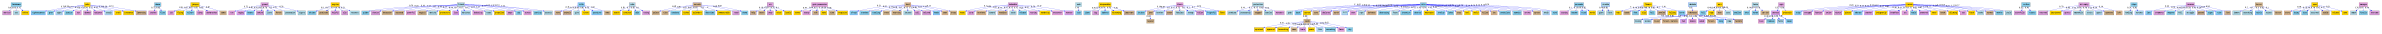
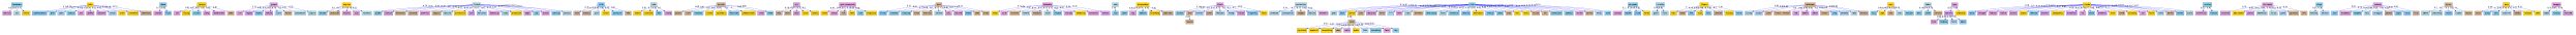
  strict digraph {
    fontname="Roboto Mono"
    node [color=gray40 fillcolor=skyblue fontname="Roboto Mono" shape=box style=filled]
    edge [arrowhead=vee color=blue fontname="Roboto Mono" xlabel=0.14]
    married [color=black fillcolor=plum]
    lakshmana
    yet [color=brown fillcolor=lightblue]
    refers [color=blue fillcolor=gold]
    pale [fillcolor=gold]
    righteousness [color=blue]
    grew
    sight [color=blue fillcolor=lightblue]
    justice
    sun [color=brown fillcolor=plum]
    dimmed [color=black fillcolor=plum]
    radiance [fillcolor=plum]
    steals [color=blue fillcolor=lightblue]
    truth [color=brown fillcolor=gold]
    innocence [color=blue fillcolor=gold]
    lamenting [color=blue fillcolor=tan]
    demon [color=brown]
    catches [color=brown fillcolor=plum]
    flies
    jatayus [color=black fillcolor=gold]
    old [color=brown fillcolor=plum]
    flying [color=black fillcolor=gold]
    vulture
    along [color=brown fillcolor=plum]
    dasharathas [fillcolor=plum]
    comes [fillcolor=tan]
    ground [fillcolor=plum]
    run [color=brown fillcolor=plum]
    raging [color=blue fillcolor=plum]
    beasts [color=blue]
    behind [color=black fillcolor=plum]
    lions [color=blue fillcolor=lightblue]
    forest [fillcolor=tan]
    n34 [fillcolor=lightblue label=possession]
    tigers [color=black fillcolor=lightblue]
    sugriva [color=brown fillcolor=gold]
    advises [color=brown]
    gratitude [fillcolor=tan]
    helpful [fillcolor=plum]
    ally [color=black fillcolor=plum]
    recovery [fillcolor=lightblue]
    friend [color=brown fillcolor=lightblue]
    golden [color=brown]
    chariot [color=black fillcolor=plum]
    deception [fillcolor=tan]
    succeeds [color=blue fillcolor=tan]
    powerful [color=brown fillcolor=plum]
    magical [color=black fillcolor=tan]
    marichi [color=black fillcolor=lightblue]
    protectors [color=black fillcolor=gold]
    lust [color=blue fillcolor=plum]
    marichas [color=blue fillcolor=lightblue]
    abducting [color=brown fillcolor=plum]
    races [color=black fillcolor=lightblue]
    propelled [color=blue fillcolor=gold]
    anger [color=black fillcolor=plum]
    aid [color=brown]
    across [color=brown fillcolor=plum]
    parting
    ascetic [color=brown fillcolor=lightblue]
    hills [color=blue]
    none [color=blue fillcolor=tan]
    animals [color=blue fillcolor=tan]
    give [fillcolor=lightblue]
    rivers [fillcolor=gold]
    questions [color=blue]
    news [fillcolor=tan]
    calm [color=brown fillcolor=lightblue]
    search [color=blue fillcolor=gold]
    continue [color=black fillcolor=gold]
    able
    raving [fillcolor=plum]
    marvels [color=blue fillcolor=tan]
    palace [fillcolor=tan]
    rules [fillcolor=tan]
    conducts
    riches [color=black fillcolor=gold]
    splendors [color=black fillcolor=gold]
    describes [color=black]
    immeasurable [color=black fillcolor=gold]
    round [color=black fillcolor=plum]
    shows
    air [color=black fillcolor=plum]
    help [color=blue fillcolor=tan]
    bears [fillcolor=tan]
    away [color=black fillcolor=plum]
    cries [fillcolor=gold]
    loudly [color=blue fillcolor=gold]
    "gain possession" [color=brown fillcolor=plum]
    terms [color=brown fillcolor=gold]
    beauty [color=brown fillcolor=plum]
    wife [color=blue fillcolor=tan]
    make [color=blue fillcolor=gold]
-   time [color=black fillcolor=tan]
+   time [color=black]
    exquisite [color=blue fillcolor=gold]
    dont [color=brown fillcolor=tan]
    afraid [color=blue]
    branches [color=brown]
    rustling [color=brown]
    trees [fillcolor=tan]
    mourning [color=black fillcolor=tan]
    lotuses [fillcolor=lightblue]
    call [color=black fillcolor=plum]
    beloved [color=black fillcolor=plum]
    heads [color=blue]
    seem [color=brown fillcolor=tan]
    droop [fillcolor=tan]
    kabandha [fillcolor=plum]
    heavy [fillcolor=gold]
    curse [fillcolor=plum]
    brothers [color=brown fillcolor=tan]
    toward [color=brown fillcolor=lightblue]
    headless [color=blue fillcolor=tan]
    south [color=brown fillcolor=lightblue]
    release
    roaring [fillcolor=plum]
    wandering [fillcolor=gold]
    encounter [color=brown fillcolor=plum]
    monster [color=blue fillcolor=plum]
    seek [fillcolor=lightblue]
    vain [color=brown]
    shurpanakha [fillcolor=gold]
    claws [color=brown]
    big [color=black fillcolor=plum]
    baskets
    winnowing [color=blue fillcolor=gold]
    important [color=blue fillcolor=tan]
    khara [color=brown fillcolor=plum]
    incites [color=brown]
    land [color=brown fillcolor=tan]
    brother [color=blue fillcolor=lightblue]
    ocean [color=blue fillcolor=tan]
    fabulous [color=brown fillcolor=lightblue]
    avenge [color=blue fillcolor=lightblue]
    fallen [color=black fillcolor=plum]
    frightful [color=blue]
    flees [color=brown fillcolor=gold]
    beyond [fillcolor=tan]
    protection [color=brown fillcolor=lightblue]
    promises [color=brown fillcolor=lightblue]
    incessantly [color=blue fillcolor=lightblue]
    engaged [fillcolor=tan]
    battles [color=black fillcolor=lightblue]
    monsters [fillcolor=plum]
    sita [color=brown]
    gods [fillcolor=lightblue]
    back [color=blue]
    course [color=black fillcolor=gold]
    suns [color=black fillcolor=tan]
    declares [color=black fillcolor=plum]
    earth [color=blue fillcolor=tan]
    fill [color=blue fillcolor=lightblue]
    even [color=brown fillcolor=plum]
    rays [color=black fillcolor=lightblue]
    darkness [color=brown fillcolor=tan]
    destroying
    fears [color=black fillcolor=lightblue]
    intention [color=black]
    destroy [color=blue]
    mountains [color=black fillcolor=gold]
    envelop [color=blue]
    lakes
    stay [fillcolor=tan]
    hurl [fillcolor=gold]
    world [fillcolor=gold]
    killed [color=brown fillcolor=tan]
    dry [color=brown fillcolor=tan]
    annihilate [color=brown]
    summits [color=black]
    arrows [color=brown fillcolor=plum]
    uproot [fillcolor=tan]
    whole [color=blue fillcolor=lightblue]
    wind
    hands [fillcolor=tan]
    upraised [color=blue fillcolor=gold]
    appeared [color=brown fillcolor=gold]
    beseeching [color=black fillcolor=gold]
    moan [fillcolor=tan]
    tears [fillcolor=plum]
    peaks [fillcolor=gold]
    like [color=blue fillcolor=lightblue]
    cascading [color=black]
    faces [color=brown fillcolor=plum]
    sky
    persuade [color=brown]
    coaxing [color=brown fillcolor=plum]
    become [color=brown]
    tried [color=blue]
    words [color=black fillcolor=gold]
    viradha [color=blue fillcolor=lightblue]
    giant [color=black fillcolor=lightblue]
    first [color=black fillcolor=lightblue]
    flowers [fillcolor=gold]
    hair [color=blue fillcolor=gold]
    bands [fillcolor=tan]
    feet [color=black]
    slip [color=blue fillcolor=gold]
    fall
    jeweled [color=blue fillcolor=tan]
    falling [color=black fillcolor=gold]
    borne [color=blue]
    rakshasas [color=brown fillcolor=tan]
    living [color=brown fillcolor=lightblue]
    exiles [color=blue fillcolor=lightblue]
    lived [color=brown fillcolor=tan]
    "forest- hermits" [color=brown fillcolor=tan]
    had [color=blue fillcolor=plum]
    demons [color=brown fillcolor=plum]
    asked [color=blue fillcolor=plum]
    "forest-" [color=brown fillcolor=tan]
    long [color=blue]
    dandaka [color=blue fillcolor=lightblue]
    rama [color=brown fillcolor=lightblue]
    hermits [color=blue fillcolor=tan]
    ears [color=brown fillcolor=gold]
    full
    rage [fillcolor=gold]
    nose [color=brown fillcolor=tan]
    cuts [fillcolor=lightblue]
    swallow [color=black]
    lanka [color=brown fillcolor=lightblue]
    shut
    harem [color=brown]
    carried [fillcolor=tan]
    ogre [fillcolor=plum]
    amorous [color=blue fillcolor=plum]
    proposals [color=brown fillcolor=gold]
    love [color=brown fillcolor=plum]
    hideous [color=black]
    falls [color=blue fillcolor=lightblue]
    makes [color=blue]
    ravana [color=brown fillcolor=gold]
    enjoy [color=blue]
    enraged [color=black fillcolor=plum]
    fashion [color=brown fillcolor=plum]
    twelve [color=brown fillcolor=plum]
    within [color=black fillcolor=plum]
    pieces [fillcolor=gold]
    embrace [color=blue]
    another [color=blue fillcolor=plum]
    indignantly [color=blue fillcolor=gold]
    breakfast [color=blue fillcolor=plum]
    cut [color=brown fillcolor=plum]
    would [color=brown]
    answered [color=blue fillcolor=plum]
    never [color=brown fillcolor=gold]
    break [color=brown fillcolor=tan]
    allowing [color=brown fillcolor=gold]
    eat [color=brown fillcolor=plum]
    faith [color=brown fillcolor=gold]
    cooks [fillcolor=lightblue]
    warned [color=blue fillcolor=tan]
    months [color=black]
    yield [color=black fillcolor=lightblue]
    reviles [color=black]
    scornfully [fillcolor=plum]
    rejects
    "hut empty" [fillcolor=plum]
    returned [color=black fillcolor=plum]
    imprisoned [fillcolor=gold]
    grotto [color=blue fillcolor=plum]
    meanwhile [color=brown fillcolor=lightblue]
    "strict" [color=black fillcolor=lightblue]
    guard [color=blue fillcolor=lightblue]
    ogresses [color=black fillcolor=tan]
    left [color=brown fillcolor=tan]
    howling [color=brown fillcolor=lightblue]
    slays
    marches [color=blue fillcolor=lightblue]
    ravanas [fillcolor=plum]
    last [color=blue]
    ornaments [color=black fillcolor=plum]
    weapons
    fell [fillcolor=lightblue]
    struggle [color=blue fillcolor=lightblue]
    passed [color=blue fillcolor=tan]
    signs [color=black]
    ruins [color=blue]
    find [color=blue fillcolor=tan]
    horror [fillcolor=tan]
    lament [color=black fillcolor=lightblue]
    searching [color=black fillcolor=lightblue]
    vainly [color=blue]
    raises [fillcolor=lightblue]
    bitter [fillcolor=tan]
    upon [color=black fillcolor=gold]
    story [color=brown fillcolor=tan]
    dying [color=brown]
    dies [color=black]
    occurred [color=brown fillcolor=lightblue]
    middle [color=black fillcolor=tan]
    relates [fillcolor=gold]
    come [fillcolor=gold]
    manages [color=brown fillcolor=plum]
    smash [color=brown fillcolor=lightblue]
    finally
    overcome [color=black fillcolor=plum]
    lakshmana -> married [arrowhead=odot xlabel=0.66]
    lakshmana -> yet [arrowhead=odot xlabel=0.03]
    lakshmana -> refers [arrowhead=diamond xlabel=0.17]
    pale -> righteousness [xlabel=0.76]
    pale -> grew [xlabel=0.24]
    pale -> sight [xlabel=0.17]
    pale -> justice
    pale -> sun [arrowhead=odot xlabel=0.17]
    pale -> dimmed [xlabel=0.24]
    pale -> radiance [xlabel=0.17]
    pale -> steals [arrowhead=diamond]
    pale -> truth [arrowhead=odot]
    pale -> innocence [arrowhead=diamond xlabel=0.28]
    pale -> lamenting
    demon -> catches [xlabel=0.72]
    demon -> flies [xlabel=0.62]
    jatayus -> old [arrowhead=diamond xlabel=0.55]
    jatayus -> flying [arrowhead=odot xlabel=0.07]
    jatayus -> vulture [arrowhead=diamond xlabel=0.07]
    jatayus -> along [arrowhead=odot xlabel=0.07]
    jatayus -> dasharathas [arrowhead=diamond xlabel=0.07]
    jatayus -> comes [arrowhead=odot xlabel=0.07]
    ground -> run [xlabel=0.72]
    ground -> raging [xlabel=0.62]
    ground -> beasts [xlabel=0.72]
    ground -> behind [xlabel=0.62]
    ground -> lions [xlabel=0.76]
    ground -> forest [xlabel=1.0]
    ground -> n34 [arrowhead=odot xlabel=0.72]
    ground -> tigers [xlabel=0.76]
    sugriva -> advises [arrowhead=diamond xlabel=0.9]
    sugriva -> gratitude [arrowhead=diamond xlabel=0.17]
    sugriva -> helpful [arrowhead=diamond]
    sugriva -> ally [arrowhead=odot]
    sugriva -> recovery [xlabel=0.21]
    friend -> golden [xlabel=0.79]
    friend -> chariot [arrowhead=diamond xlabel=0.24]
    friend -> deception [arrowhead=diamond]
    friend -> succeeds [arrowhead=odot xlabel=0.17]
    friend -> powerful [arrowhead=odot xlabel=0.1]
    friend -> magical [arrowhead=diamond]
    friend -> marichi [arrowhead=diamond xlabel=0.17]
    friend -> protectors
    friend -> lust [arrowhead=diamond xlabel=0.17]
    friend -> marichas [arrowhead=diamond xlabel=0.17]
    friend -> abducting [arrowhead=odot xlabel=0.17]
    friend -> races [xlabel=0.17]
    friend -> propelled [arrowhead=diamond xlabel=0.17]
    friend -> anger [arrowhead=odot xlabel=0.17]
    friend -> aid [arrowhead=diamond xlabel=0.21]
    friend -> across [arrowhead=diamond xlabel=0.17]
    friend -> parting [arrowhead=odot]
    friend -> ascetic
    hills -> none [xlabel=0.76]
    hills -> animals [arrowhead=odot xlabel=0.76]
    hills -> give [arrowhead=odot xlabel=0.83]
    hills -> rivers [arrowhead=diamond xlabel=0.86]
    hills -> questions [xlabel=0.79]
    hills -> news [arrowhead=odot xlabel=0.62]
    calm -> search [xlabel=0.59]
    calm -> continue [arrowhead=diamond xlabel=0.1]
    calm -> able [xlabel=0.07]
    calm -> raving [arrowhead=diamond xlabel=0.1]
    marvels -> palace [xlabel=0.07]
    marvels -> rules [xlabel=0.86]
    marvels -> conducts [arrowhead=odot xlabel=0.07]
    marvels -> riches [arrowhead=odot xlabel=0.07]
    marvels -> splendors [arrowhead=odot xlabel=0.07]
    marvels -> describes [arrowhead=odot xlabel=1.0]
    marvels -> immeasurable [arrowhead=diamond xlabel=0.1]
    marvels -> round [arrowhead=odot xlabel=0.07]
    marvels -> shows [arrowhead=diamond xlabel=0.07]
    air -> help [xlabel=0.1]
    air -> bears [arrowhead=diamond xlabel=0.17]
    air -> away [xlabel=0.17]
    air -> cries [arrowhead=diamond xlabel=0.72]
    air -> loudly [arrowhead=diamond xlabel=0.1]
    "gain possession" -> terms [arrowhead=diamond xlabel=0.97]
    "gain possession" -> beauty
    "gain possession" -> wife [arrowhead=diamond xlabel=0.21]
    "gain possession" -> make [arrowhead=odot xlabel=0.1]
    "gain possession" -> time [arrowhead=odot xlabel=0.24]
    "gain possession" -> exquisite [arrowhead=diamond xlabel=0.86]
    dont -> afraid [arrowhead=diamond xlabel=0.21]
    dont -> branches [xlabel=0.21]
    dont -> rustling [arrowhead=diamond xlabel=0.17]
    dont -> trees [arrowhead=odot xlabel=0.79]
    dont -> mourning [arrowhead=diamond xlabel=0.1]
    dont -> lotuses [arrowhead=diamond xlabel=0.17]
    dont -> call [xlabel=0.17]
    dont -> beloved [xlabel=0.28]
    dont -> heads [arrowhead=odot xlabel=0.17]
    dont -> seem [arrowhead=diamond]
    dont -> droop [xlabel=0.17]
    kabandha -> heavy [arrowhead=diamond xlabel=0.1]
    kabandha -> curse [xlabel=0.34]
    kabandha -> brothers [xlabel=0.21]
    kabandha -> toward [arrowhead=odot xlabel=0.17]
    kabandha -> headless [xlabel=0.17]
    kabandha -> south [xlabel=0.17]
    kabandha -> release [xlabel=0.17]
    kabandha -> roaring [arrowhead=odot xlabel=0.21]
    kabandha -> wandering [arrowhead=diamond xlabel=0.21]
    kabandha -> encounter [arrowhead=diamond xlabel=0.79]
    kabandha -> monster [xlabel=0.17]
    seek -> vain
    shurpanakha -> claws [arrowhead=odot xlabel=0.76]
    shurpanakha -> big [arrowhead=odot xlabel=0.76]
    shurpanakha -> baskets [arrowhead=diamond xlabel=0.79]
    shurpanakha -> winnowing [arrowhead=diamond xlabel=0.76]
    shurpanakha -> important [arrowhead=diamond xlabel=0.76]
    khara -> incites
    khara -> land [xlabel=0.07]
    khara -> brother [xlabel=0.1]
    khara -> ocean [arrowhead=odot xlabel=0.17]
    khara -> fabulous [xlabel=0.72]
    khara -> avenge [arrowhead=diamond xlabel=0.1]
    khara -> fallen [xlabel=0.1]
    khara -> frightful [xlabel=0.1]
    khara -> flees [arrowhead=diamond]
    land -> beyond [xlabel=0.34]
    protection -> promises [arrowhead=diamond]
    protection -> incessantly [xlabel=0.1]
    protection -> engaged [arrowhead=diamond xlabel=0.17]
    protection -> battles [xlabel=0.69]
    protection -> monsters [arrowhead=odot]
    sita -> gods [arrowhead=odot xlabel=0.1]
    sita -> back [xlabel=0.07]
    sita -> course [xlabel=0.79]
    sita -> suns
    sita -> declares [arrowhead=diamond xlabel=0.1]
    sita -> earth [arrowhead=odot xlabel=0.21]
    sita -> fill [arrowhead=diamond]
    sita -> even [xlabel=0.07]
    sita -> rays [arrowhead=diamond]
    sita -> darkness [arrowhead=odot]
    sita -> destroying [arrowhead=odot xlabel=0.21]
    sita -> fears [arrowhead=diamond]
    sita -> intention
    sita -> destroy [arrowhead=odot]
    sita -> mountains [arrowhead=diamond]
    sita -> envelop [arrowhead=odot]
    sita -> lakes [xlabel=0.24]
    sita -> stay [arrowhead=diamond]
    sita -> hurl [arrowhead=diamond]
    sita -> world [arrowhead=diamond]
    sita -> killed [arrowhead=diamond xlabel=0.24]
    sita -> dry [xlabel=0.24]
    sita -> annihilate
    sita -> summits [arrowhead=odot]
    sita -> arrows [arrowhead=odot]
    sita -> uproot [arrowhead=diamond]
    sita -> whole [arrowhead=odot]
    sita -> wind [arrowhead=odot]
    course -> hands [arrowhead=odot xlabel=0.03]
    hands -> upraised [xlabel=0.72]
    hands -> appeared [arrowhead=diamond xlabel=0.72]
    hands -> beseeching [arrowhead=diamond xlabel=0.55]
    hands -> moan [xlabel=0.66]
    hands -> tears [arrowhead=odot xlabel=0.55]
    hands -> peaks [arrowhead=odot xlabel=0.62]
    hands -> like [arrowhead=odot xlabel=0.59]
    hands -> cascading [arrowhead=odot xlabel=0.55]
    hands -> faces [arrowhead=diamond xlabel=0.62]
    hands -> sky [xlabel=0.62]
    persuade -> coaxing [arrowhead=odot xlabel=0.1]
    persuade -> become [arrowhead=odot xlabel=0.1]
    persuade -> tried [xlabel=0.07]
    persuade -> words [xlabel=0.55]
    viradha -> giant [arrowhead=diamond xlabel=0.48]
    viradha -> first [xlabel=0.03]
    flowers -> hair [arrowhead=diamond xlabel=0.1]
    flowers -> bands
    flowers -> feet [arrowhead=diamond xlabel=0.07]
    flowers -> slip
    flowers -> fall [arrowhead=odot]
    flowers -> jeweled [arrowhead=odot xlabel=0.69]
    flowers -> falling [arrowhead=odot xlabel=0.1]
    flowers -> borne [arrowhead=odot]
    rakshasas -> living [arrowhead=diamond xlabel=0.03]
    rakshasas -> exiles [arrowhead=diamond xlabel=0.03]
    rakshasas -> lived [xlabel=0.03]
    rakshasas -> "forest- hermits" [arrowhead=odot xlabel=0.03]
    rakshasas -> had [arrowhead=odot xlabel=0.03]
    rakshasas -> demons [arrowhead=diamond xlabel=0.03]
    rakshasas -> asked [arrowhead=odot xlabel=0.03]
    rakshasas -> "forest-" [arrowhead=odot xlabel=0.9]
    rakshasas -> long [arrowhead=diamond xlabel=0.03]
-   dandaka -> rakshasas [xlabel=0.03]
+   rakshasas -> dandaka [xlabel=0.03]
    rakshasas -> rama [arrowhead=diamond xlabel=0.83]
    rakshasas -> hermits [arrowhead=diamond xlabel=0.03]
    ears -> full [arrowhead=diamond xlabel=0.41]
    ears -> rage [xlabel=0.41]
    ears -> nose [arrowhead=odot xlabel=0.41]
    ears -> cuts [arrowhead=odot xlabel=0.28]
    ears -> swallow [arrowhead=odot]
    lanka -> shut [arrowhead=odot]
    lanka -> harem [arrowhead=diamond]
    lanka -> carried [xlabel=0.76]
    ogre -> amorous [xlabel=0.55]
    ogre -> proposals [arrowhead=odot xlabel=0.66]
    amorous -> love [arrowhead=diamond xlabel=0.48]
    amorous -> hideous [xlabel=0.48]
    amorous -> falls [arrowhead=diamond xlabel=0.55]
    amorous -> makes [xlabel=0.45]
    ravana -> enjoy [xlabel=0.24]
    ravana -> enraged [xlabel=0.21]
    ravana -> fashion [arrowhead=diamond xlabel=0.17]
    ravana -> twelve [arrowhead=odot xlabel=0.17]
    ravana -> within [arrowhead=odot]
    ravana -> pieces [arrowhead=diamond xlabel=0.17]
    ravana -> embrace [xlabel=0.17]
    ravana -> another [arrowhead=odot xlabel=0.07]
    ravana -> indignantly [arrowhead=odot xlabel=0.34]
    ravana -> breakfast [arrowhead=diamond xlabel=0.21]
    ravana -> cut [xlabel=0.79]
    ravana -> would [xlabel=0.17]
    ravana -> answered [xlabel=0.03]
    ravana -> never [arrowhead=diamond xlabel=0.07]
    ravana -> break [arrowhead=odot xlabel=0.17]
    ravana -> allowing [arrowhead=diamond xlabel=0.17]
    ravana -> eat [arrowhead=diamond xlabel=0.24]
    ravana -> faith [arrowhead=diamond xlabel=0.17]
    ravana -> cooks [arrowhead=diamond xlabel=0.21]
    ravana -> warned [xlabel=0.21]
    ravana -> months [xlabel=0.17]
    ravana -> yield [arrowhead=odot xlabel=0.17]
    reviles -> scornfully [xlabel=0.52]
    reviles -> rejects [arrowhead=diamond xlabel=0.41]
    "hut empty" -> returned [arrowhead=odot xlabel=0.79]
    "hut empty" -> imprisoned [arrowhead=diamond xlabel=0.03]
    "hut empty" -> grotto [arrowhead=odot]
    "hut empty" -> meanwhile [xlabel=0.66]
    "hut empty" -> "strict" [arrowhead=odot]
    "hut empty" -> guard [arrowhead=odot]
    "hut empty" -> ogresses
    "hut empty" -> left [arrowhead=odot]
    slays -> howling [xlabel=0.31]
    slays -> marches [xlabel=0.38]
    ravanas -> last [arrowhead=odot xlabel=0.34]
    ravanas -> ornaments
    ravanas -> weapons [xlabel=0.24]
    ravanas -> fell [arrowhead=odot xlabel=0.69]
    ravanas -> struggle [arrowhead=odot xlabel=0.28]
    ravanas -> passed [arrowhead=odot]
    ravanas -> signs [xlabel=0.24]
    ravanas -> ruins [xlabel=0.21]
    ravanas -> find [arrowhead=odot xlabel=0.24]
    horror -> lament [xlabel=0.1]
    horror -> searching [xlabel=0.1]
    horror -> vainly [arrowhead=odot xlabel=0.1]
    horror -> raises [arrowhead=diamond xlabel=0.62]
    horror -> bitter [arrowhead=odot xlabel=0.1]
    upon -> story [xlabel=0.69]
    upon -> dying [arrowhead=diamond xlabel=0.1]
    upon -> dies [arrowhead=diamond]
    upon -> occurred [arrowhead=odot]
    upon -> middle [arrowhead=diamond xlabel=0.17]
    upon -> relates [arrowhead=odot xlabel=0.17]
    upon -> come [xlabel=0.21]
    manages -> smash [arrowhead=diamond xlabel=0.76]
    manages -> finally [arrowhead=odot xlabel=0.07]
    manages -> overcome [arrowhead=diamond]
  }
